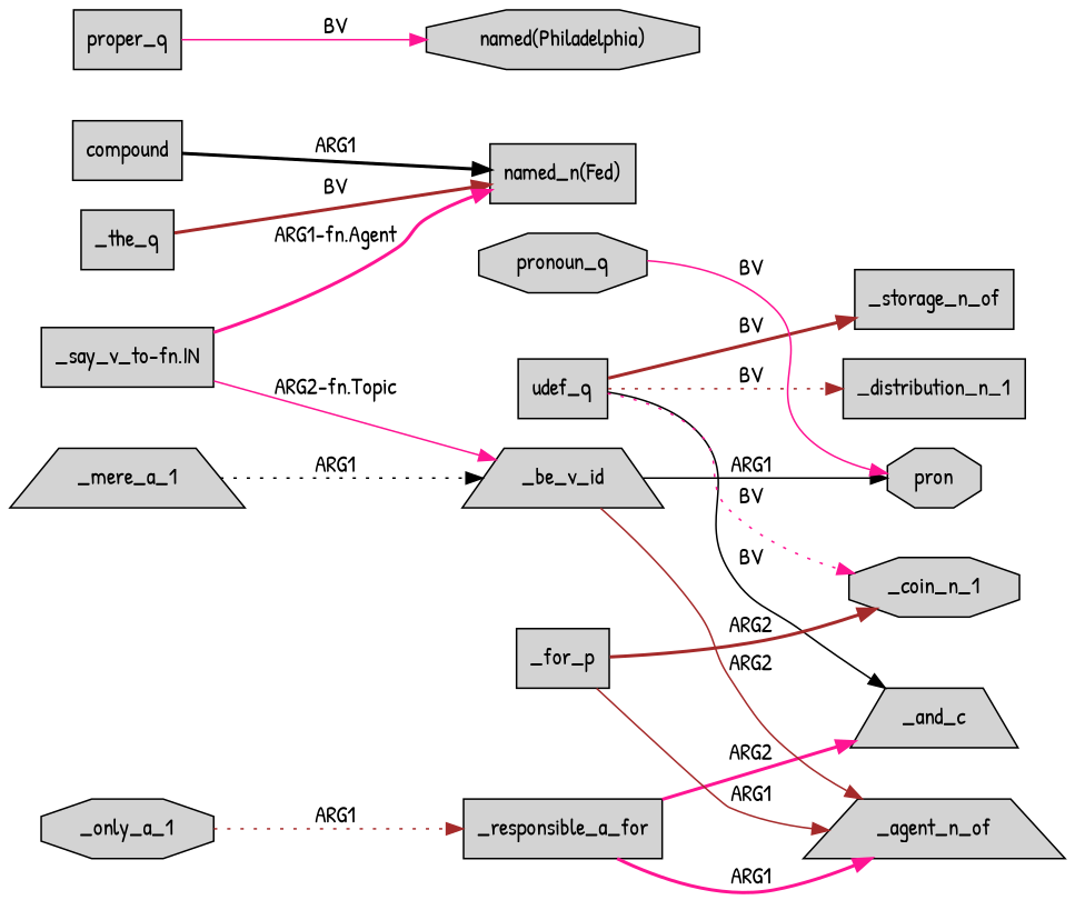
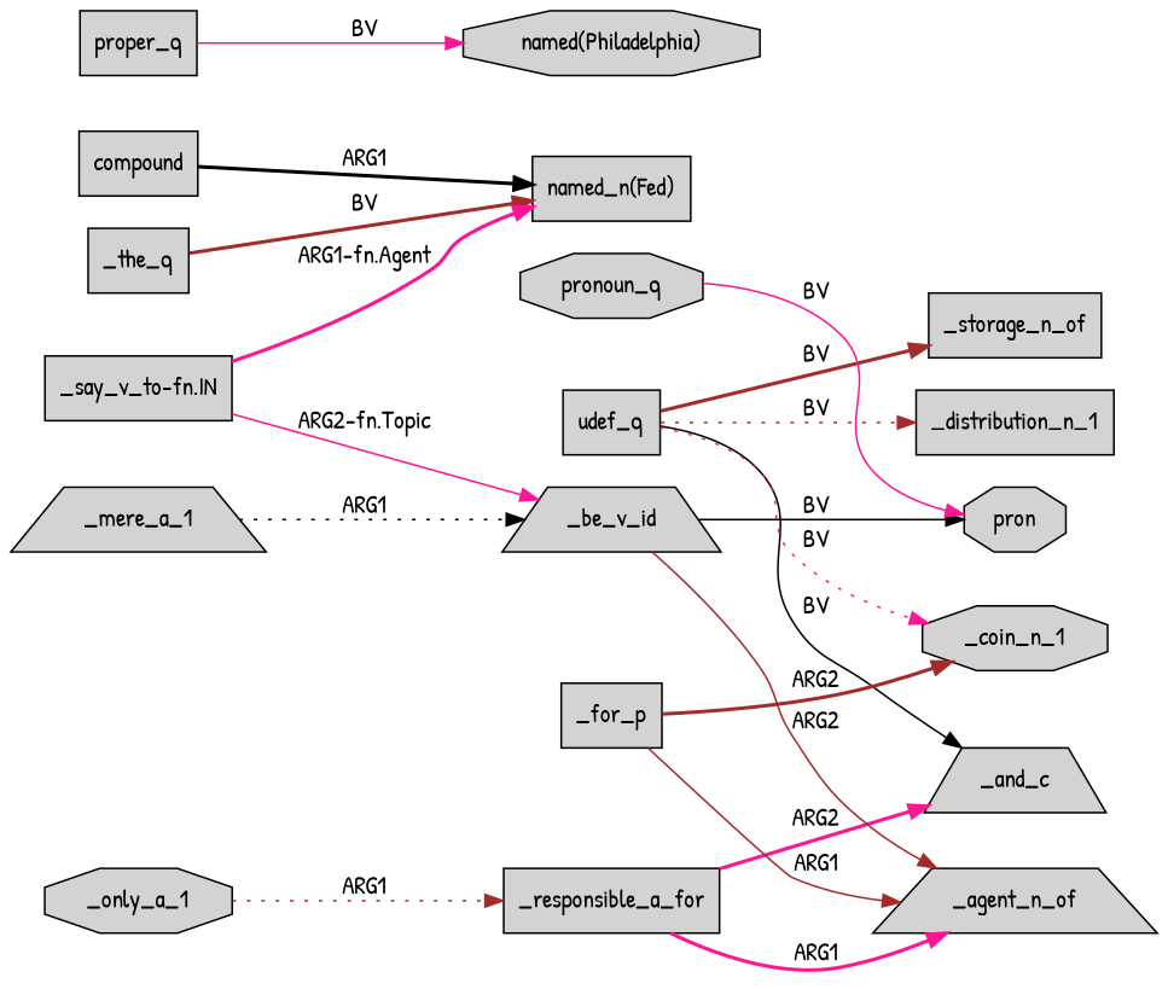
  digraph {
    fontname="Patrick Hand"
    rankdir=LR
    node [fontname="Patrick Hand" shape=box style=filled]
    edge [color=deeppink fontname="Patrick Hand" style=bold]
    compound
    "named_n(Fed)"
    "named(Philadelphia)" [shape=octagon]
    proper_q
    _the_q
    _agent_n_of [shape=trapezium]
    _responsible_a_for
    _and_c [shape=trapezium]
    udef_q
    _storage_n_of
    _distribution_n_1
    _coin_n_1 [shape=octagon]
    _only_a_1 [shape=octagon]
    _for_p
    _be_v_id [shape=trapezium]
    pron [shape=octagon]
    "_say_v_to-fn.IN"
    pronoun_q [shape=octagon]
    _mere_a_1 [shape=trapezium]
    compound -> "named_n(Fed)" [color=black label=ARG1]
    proper_q -> "named(Philadelphia)" [label=BV style=solid]
    _the_q -> "named_n(Fed)" [color=brown label=BV]
    _responsible_a_for -> _agent_n_of [label=ARG1]
    _responsible_a_for -> _and_c [label=ARG2]
    udef_q -> _and_c [color=black label=BV style=solid]
    udef_q -> _storage_n_of [color=brown label=BV]
    udef_q -> _distribution_n_1 [color=brown label=BV style=dotted]
    udef_q -> _coin_n_1 [label=BV style=dotted]
    _only_a_1 -> _responsible_a_for [color=brown label=ARG1 style=dotted]
    _for_p -> _agent_n_of [color=brown label=ARG1 style=solid]
    _for_p -> _coin_n_1 [color=brown label=ARG2]
    _be_v_id -> _agent_n_of [color=brown label=ARG2 style=solid]
-   _be_v_id -> pron [color=black label=ARG1 style=solid]
+   _be_v_id -> pron [color=black label=BV style=solid]
    "_say_v_to-fn.IN" -> "named_n(Fed)" [label="ARG1-fn.Agent"]
    "_say_v_to-fn.IN" -> _be_v_id [label="ARG2-fn.Topic" style=solid]
    pronoun_q -> pron [label=BV style=solid]
    _mere_a_1 -> _be_v_id [color=black label=ARG1 style=dotted]
  }
